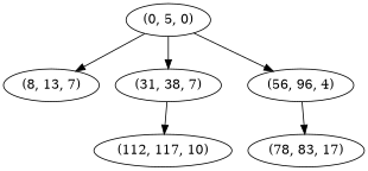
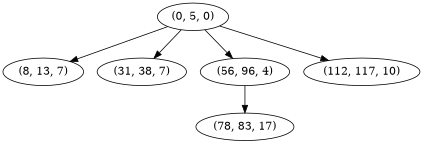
  digraph {
    n1 [label="(0, 5, 0)"]
    "(8, 13, 7)"
    "(31, 38, 7)"
    "(56, 96, 4)"
    "(112, 117, 10)"
    "(78, 83, 17)"
    n1 -> "(8, 13, 7)"
    n1 -> "(31, 38, 7)"
    n1 -> "(56, 96, 4)"
-   "(31, 38, 7)" -> "(112, 117, 10)"
+   n1 -> "(112, 117, 10)"
    "(56, 96, 4)" -> "(78, 83, 17)"
  }
